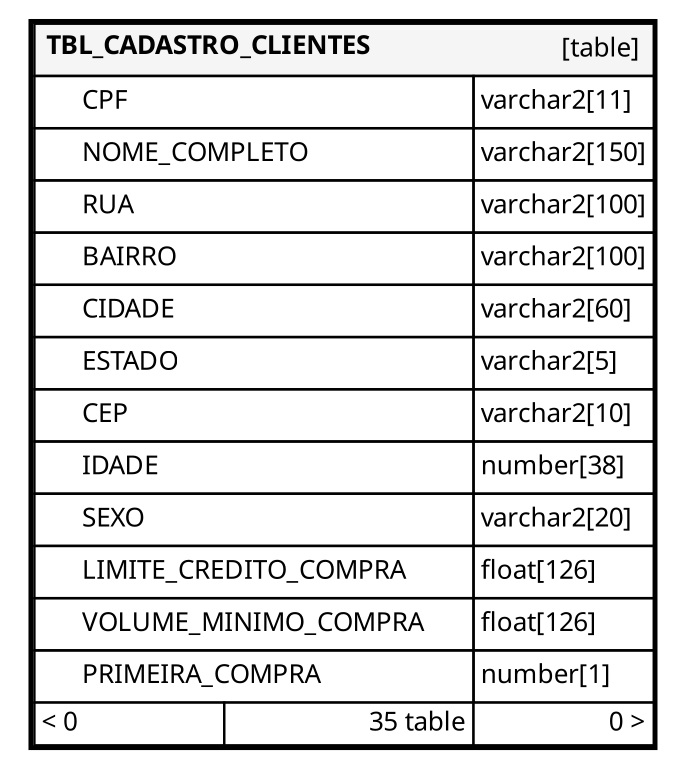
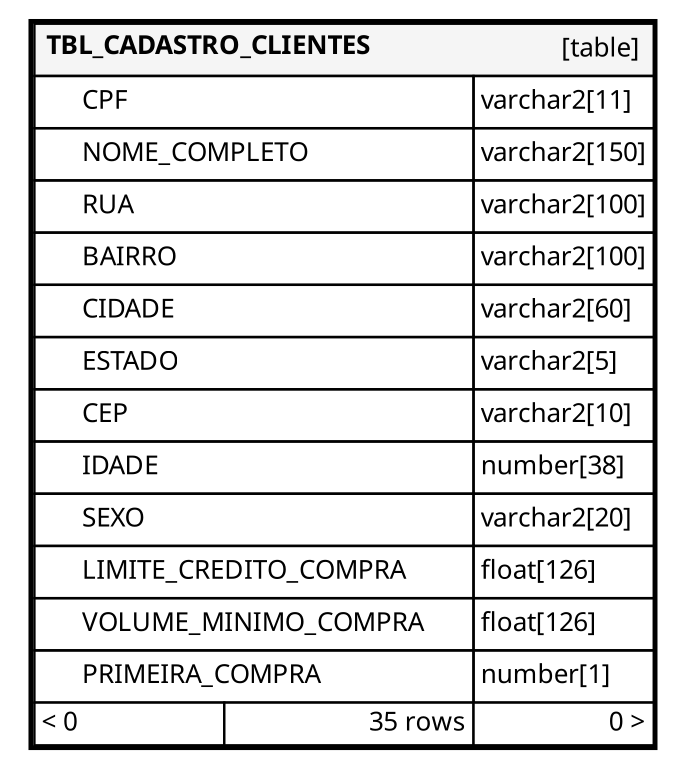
  digraph {
    bgcolor="#ffffff"
    fontname="Noto Sans"
    fontsize=11
    nodesep=0.18
    rankdir=RL
    ranksep=0.46
    ration=compress
-   n1 [fontname="Noto Sans" fontsize=11 label=<     <TABLE BORDER="2" CELLBORDER="1" CELLSPACING="0" BGCOLOR="#ffffff">       <TR><TD COLSPAN="4"  BGCOLOR="#f5f5f5"><TABLE BORDER="0" CELLSPACING="0"><TR><TD ALIGN="LEFT"><B>TBL_CADASTRO_CLIENTES</B></TD><TD ALIGN="RIGHT">[table]</TD></TR></TABLE></TD></TR>       <TR><TD PORT="CPF" COLSPAN="2" ALIGN="LEFT"><TABLE BORDER="0" CELLSPACING="0" ALIGN="LEFT"><TR ALIGN="LEFT"><TD ALIGN="LEFT" FIXEDSIZE="TRUE" WIDTH="15" HEIGHT="16"></TD><TD ALIGN="LEFT" FIXEDSIZE="TRUE" WIDTH="164" HEIGHT="16">CPF</TD></TR></TABLE></TD><TD PORT="CPF.type" ALIGN="LEFT">varchar2[11]</TD></TR>       <TR><TD PORT="NOME_COMPLETO" COLSPAN="2" ALIGN="LEFT"><TABLE BORDER="0" CELLSPACING="0" ALIGN="LEFT"><TR ALIGN="LEFT"><TD ALIGN="LEFT" FIXEDSIZE="TRUE" WIDTH="15" HEIGHT="16"></TD><TD ALIGN="LEFT" FIXEDSIZE="TRUE" WIDTH="164" HEIGHT="16">NOME_COMPLETO</TD></TR></TABLE></TD><TD PORT="NOME_COMPLETO.type" ALIGN="LEFT">varchar2[150]</TD></TR>       <TR><TD PORT="RUA" COLSPAN="2" ALIGN="LEFT"><TABLE BORDER="0" CELLSPACING="0" ALIGN="LEFT"><TR ALIGN="LEFT"><TD ALIGN="LEFT" FIXEDSIZE="TRUE" WIDTH="15" HEIGHT="16"></TD><TD ALIGN="LEFT" FIXEDSIZE="TRUE" WIDTH="164" HEIGHT="16">RUA</TD></TR></TABLE></TD><TD PORT="RUA.type" ALIGN="LEFT">varchar2[100]</TD></TR>       <TR><TD PORT="BAIRRO" COLSPAN="2" ALIGN="LEFT"><TABLE BORDER="0" CELLSPACING="0" ALIGN="LEFT"><TR ALIGN="LEFT"><TD ALIGN="LEFT" FIXEDSIZE="TRUE" WIDTH="15" HEIGHT="16"></TD><TD ALIGN="LEFT" FIXEDSIZE="TRUE" WIDTH="164" HEIGHT="16">BAIRRO</TD></TR></TABLE></TD><TD PORT="BAIRRO.type" ALIGN="LEFT">varchar2[100]</TD></TR>       <TR><TD PORT="CIDADE" COLSPAN="2" ALIGN="LEFT"><TABLE BORDER="0" CELLSPACING="0" ALIGN="LEFT"><TR ALIGN="LEFT"><TD ALIGN="LEFT" FIXEDSIZE="TRUE" WIDTH="15" HEIGHT="16"></TD><TD ALIGN="LEFT" FIXEDSIZE="TRUE" WIDTH="164" HEIGHT="16">CIDADE</TD></TR></TABLE></TD><TD PORT="CIDADE.type" ALIGN="LEFT">varchar2[60]</TD></TR>       <TR><TD PORT="ESTADO" COLSPAN="2" ALIGN="LEFT"><TABLE BORDER="0" CELLSPACING="0" ALIGN="LEFT"><TR ALIGN="LEFT"><TD ALIGN="LEFT" FIXEDSIZE="TRUE" WIDTH="15" HEIGHT="16"></TD><TD ALIGN="LEFT" FIXEDSIZE="TRUE" WIDTH="164" HEIGHT="16">ESTADO</TD></TR></TABLE></TD><TD PORT="ESTADO.type" ALIGN="LEFT">varchar2[5]</TD></TR>       <TR><TD PORT="CEP" COLSPAN="2" ALIGN="LEFT"><TABLE BORDER="0" CELLSPACING="0" ALIGN="LEFT"><TR ALIGN="LEFT"><TD ALIGN="LEFT" FIXEDSIZE="TRUE" WIDTH="15" HEIGHT="16"></TD><TD ALIGN="LEFT" FIXEDSIZE="TRUE" WIDTH="164" HEIGHT="16">CEP</TD></TR></TABLE></TD><TD PORT="CEP.type" ALIGN="LEFT">varchar2[10]</TD></TR>       <TR><TD PORT="IDADE" COLSPAN="2" ALIGN="LEFT"><TABLE BORDER="0" CELLSPACING="0" ALIGN="LEFT"><TR ALIGN="LEFT"><TD ALIGN="LEFT" FIXEDSIZE="TRUE" WIDTH="15" HEIGHT="16"></TD><TD ALIGN="LEFT" FIXEDSIZE="TRUE" WIDTH="164" HEIGHT="16">IDADE</TD></TR></TABLE></TD><TD PORT="IDADE.type" ALIGN="LEFT">number[38]</TD></TR>       <TR><TD PORT="SEXO" COLSPAN="2" ALIGN="LEFT"><TABLE BORDER="0" CELLSPACING="0" ALIGN="LEFT"><TR ALIGN="LEFT"><TD ALIGN="LEFT" FIXEDSIZE="TRUE" WIDTH="15" HEIGHT="16"></TD><TD ALIGN="LEFT" FIXEDSIZE="TRUE" WIDTH="164" HEIGHT="16">SEXO</TD></TR></TABLE></TD><TD PORT="SEXO.type" ALIGN="LEFT">varchar2[20]</TD></TR>       <TR><TD PORT="LIMITE_CREDITO_COMPRA" COLSPAN="2" ALIGN="LEFT"><TABLE BORDER="0" CELLSPACING="0" ALIGN="LEFT"><TR ALIGN="LEFT"><TD ALIGN="LEFT" FIXEDSIZE="TRUE" WIDTH="15" HEIGHT="16"></TD><TD ALIGN="LEFT" FIXEDSIZE="TRUE" WIDTH="164" HEIGHT="16">LIMITE_CREDITO_COMPRA</TD></TR></TABLE></TD><TD PORT="LIMITE_CREDITO_COMPRA.type" ALIGN="LEFT">float[126]</TD></TR>       <TR><TD PORT="VOLUME_MINIMO_COMPRA" COLSPAN="2" ALIGN="LEFT"><TABLE BORDER="0" CELLSPACING="0" ALIGN="LEFT"><TR ALIGN="LEFT"><TD ALIGN="LEFT" FIXEDSIZE="TRUE" WIDTH="15" HEIGHT="16"></TD><TD ALIGN="LEFT" FIXEDSIZE="TRUE" WIDTH="164" HEIGHT="16">VOLUME_MINIMO_COMPRA</TD></TR></TABLE></TD><TD PORT="VOLUME_MINIMO_COMPRA.type" ALIGN="LEFT">float[126]</TD></TR>       <TR><TD PORT="PRIMEIRA_COMPRA" COLSPAN="2" ALIGN="LEFT"><TABLE BORDER="0" CELLSPACING="0" ALIGN="LEFT"><TR ALIGN="LEFT"><TD ALIGN="LEFT" FIXEDSIZE="TRUE" WIDTH="15" HEIGHT="16"></TD><TD ALIGN="LEFT" FIXEDSIZE="TRUE" WIDTH="164" HEIGHT="16">PRIMEIRA_COMPRA</TD></TR></TABLE></TD><TD PORT="PRIMEIRA_COMPRA.type" ALIGN="LEFT">number[1]</TD></TR>       <TR><TD ALIGN="LEFT" BGCOLOR="#ffffff">&lt; 0</TD><TD ALIGN="RIGHT" BGCOLOR="#ffffff">35 table</TD><TD ALIGN="RIGHT" BGCOLOR="#ffffff">0 &gt;</TD></TR>     </TABLE>> shape=plaintext]
+   n1 [fontname="Noto Sans" fontsize=11 label=<     <TABLE BORDER="2" CELLBORDER="1" CELLSPACING="0" BGCOLOR="#ffffff">       <TR><TD COLSPAN="4"  BGCOLOR="#f5f5f5"><TABLE BORDER="0" CELLSPACING="0"><TR><TD ALIGN="LEFT"><B>TBL_CADASTRO_CLIENTES</B></TD><TD ALIGN="RIGHT">[table]</TD></TR></TABLE></TD></TR>       <TR><TD PORT="CPF" COLSPAN="2" ALIGN="LEFT"><TABLE BORDER="0" CELLSPACING="0" ALIGN="LEFT"><TR ALIGN="LEFT"><TD ALIGN="LEFT" FIXEDSIZE="TRUE" WIDTH="15" HEIGHT="16"></TD><TD ALIGN="LEFT" FIXEDSIZE="TRUE" WIDTH="164" HEIGHT="16">CPF</TD></TR></TABLE></TD><TD PORT="CPF.type" ALIGN="LEFT">varchar2[11]</TD></TR>       <TR><TD PORT="NOME_COMPLETO" COLSPAN="2" ALIGN="LEFT"><TABLE BORDER="0" CELLSPACING="0" ALIGN="LEFT"><TR ALIGN="LEFT"><TD ALIGN="LEFT" FIXEDSIZE="TRUE" WIDTH="15" HEIGHT="16"></TD><TD ALIGN="LEFT" FIXEDSIZE="TRUE" WIDTH="164" HEIGHT="16">NOME_COMPLETO</TD></TR></TABLE></TD><TD PORT="NOME_COMPLETO.type" ALIGN="LEFT">varchar2[150]</TD></TR>       <TR><TD PORT="RUA" COLSPAN="2" ALIGN="LEFT"><TABLE BORDER="0" CELLSPACING="0" ALIGN="LEFT"><TR ALIGN="LEFT"><TD ALIGN="LEFT" FIXEDSIZE="TRUE" WIDTH="15" HEIGHT="16"></TD><TD ALIGN="LEFT" FIXEDSIZE="TRUE" WIDTH="164" HEIGHT="16">RUA</TD></TR></TABLE></TD><TD PORT="RUA.type" ALIGN="LEFT">varchar2[100]</TD></TR>       <TR><TD PORT="BAIRRO" COLSPAN="2" ALIGN="LEFT"><TABLE BORDER="0" CELLSPACING="0" ALIGN="LEFT"><TR ALIGN="LEFT"><TD ALIGN="LEFT" FIXEDSIZE="TRUE" WIDTH="15" HEIGHT="16"></TD><TD ALIGN="LEFT" FIXEDSIZE="TRUE" WIDTH="164" HEIGHT="16">BAIRRO</TD></TR></TABLE></TD><TD PORT="BAIRRO.type" ALIGN="LEFT">varchar2[100]</TD></TR>       <TR><TD PORT="CIDADE" COLSPAN="2" ALIGN="LEFT"><TABLE BORDER="0" CELLSPACING="0" ALIGN="LEFT"><TR ALIGN="LEFT"><TD ALIGN="LEFT" FIXEDSIZE="TRUE" WIDTH="15" HEIGHT="16"></TD><TD ALIGN="LEFT" FIXEDSIZE="TRUE" WIDTH="164" HEIGHT="16">CIDADE</TD></TR></TABLE></TD><TD PORT="CIDADE.type" ALIGN="LEFT">varchar2[60]</TD></TR>       <TR><TD PORT="ESTADO" COLSPAN="2" ALIGN="LEFT"><TABLE BORDER="0" CELLSPACING="0" ALIGN="LEFT"><TR ALIGN="LEFT"><TD ALIGN="LEFT" FIXEDSIZE="TRUE" WIDTH="15" HEIGHT="16"></TD><TD ALIGN="LEFT" FIXEDSIZE="TRUE" WIDTH="164" HEIGHT="16">ESTADO</TD></TR></TABLE></TD><TD PORT="ESTADO.type" ALIGN="LEFT">varchar2[5]</TD></TR>       <TR><TD PORT="CEP" COLSPAN="2" ALIGN="LEFT"><TABLE BORDER="0" CELLSPACING="0" ALIGN="LEFT"><TR ALIGN="LEFT"><TD ALIGN="LEFT" FIXEDSIZE="TRUE" WIDTH="15" HEIGHT="16"></TD><TD ALIGN="LEFT" FIXEDSIZE="TRUE" WIDTH="164" HEIGHT="16">CEP</TD></TR></TABLE></TD><TD PORT="CEP.type" ALIGN="LEFT">varchar2[10]</TD></TR>       <TR><TD PORT="IDADE" COLSPAN="2" ALIGN="LEFT"><TABLE BORDER="0" CELLSPACING="0" ALIGN="LEFT"><TR ALIGN="LEFT"><TD ALIGN="LEFT" FIXEDSIZE="TRUE" WIDTH="15" HEIGHT="16"></TD><TD ALIGN="LEFT" FIXEDSIZE="TRUE" WIDTH="164" HEIGHT="16">IDADE</TD></TR></TABLE></TD><TD PORT="IDADE.type" ALIGN="LEFT">number[38]</TD></TR>       <TR><TD PORT="SEXO" COLSPAN="2" ALIGN="LEFT"><TABLE BORDER="0" CELLSPACING="0" ALIGN="LEFT"><TR ALIGN="LEFT"><TD ALIGN="LEFT" FIXEDSIZE="TRUE" WIDTH="15" HEIGHT="16"></TD><TD ALIGN="LEFT" FIXEDSIZE="TRUE" WIDTH="164" HEIGHT="16">SEXO</TD></TR></TABLE></TD><TD PORT="SEXO.type" ALIGN="LEFT">varchar2[20]</TD></TR>       <TR><TD PORT="LIMITE_CREDITO_COMPRA" COLSPAN="2" ALIGN="LEFT"><TABLE BORDER="0" CELLSPACING="0" ALIGN="LEFT"><TR ALIGN="LEFT"><TD ALIGN="LEFT" FIXEDSIZE="TRUE" WIDTH="15" HEIGHT="16"></TD><TD ALIGN="LEFT" FIXEDSIZE="TRUE" WIDTH="164" HEIGHT="16">LIMITE_CREDITO_COMPRA</TD></TR></TABLE></TD><TD PORT="LIMITE_CREDITO_COMPRA.type" ALIGN="LEFT">float[126]</TD></TR>       <TR><TD PORT="VOLUME_MINIMO_COMPRA" COLSPAN="2" ALIGN="LEFT"><TABLE BORDER="0" CELLSPACING="0" ALIGN="LEFT"><TR ALIGN="LEFT"><TD ALIGN="LEFT" FIXEDSIZE="TRUE" WIDTH="15" HEIGHT="16"></TD><TD ALIGN="LEFT" FIXEDSIZE="TRUE" WIDTH="164" HEIGHT="16">VOLUME_MINIMO_COMPRA</TD></TR></TABLE></TD><TD PORT="VOLUME_MINIMO_COMPRA.type" ALIGN="LEFT">float[126]</TD></TR>       <TR><TD PORT="PRIMEIRA_COMPRA" COLSPAN="2" ALIGN="LEFT"><TABLE BORDER="0" CELLSPACING="0" ALIGN="LEFT"><TR ALIGN="LEFT"><TD ALIGN="LEFT" FIXEDSIZE="TRUE" WIDTH="15" HEIGHT="16"></TD><TD ALIGN="LEFT" FIXEDSIZE="TRUE" WIDTH="164" HEIGHT="16">PRIMEIRA_COMPRA</TD></TR></TABLE></TD><TD PORT="PRIMEIRA_COMPRA.type" ALIGN="LEFT">number[1]</TD></TR>       <TR><TD ALIGN="LEFT" BGCOLOR="#ffffff">&lt; 0</TD><TD ALIGN="RIGHT" BGCOLOR="#ffffff">35 rows</TD><TD ALIGN="RIGHT" BGCOLOR="#ffffff">0 &gt;</TD></TR>     </TABLE>> shape=plaintext]
  }
